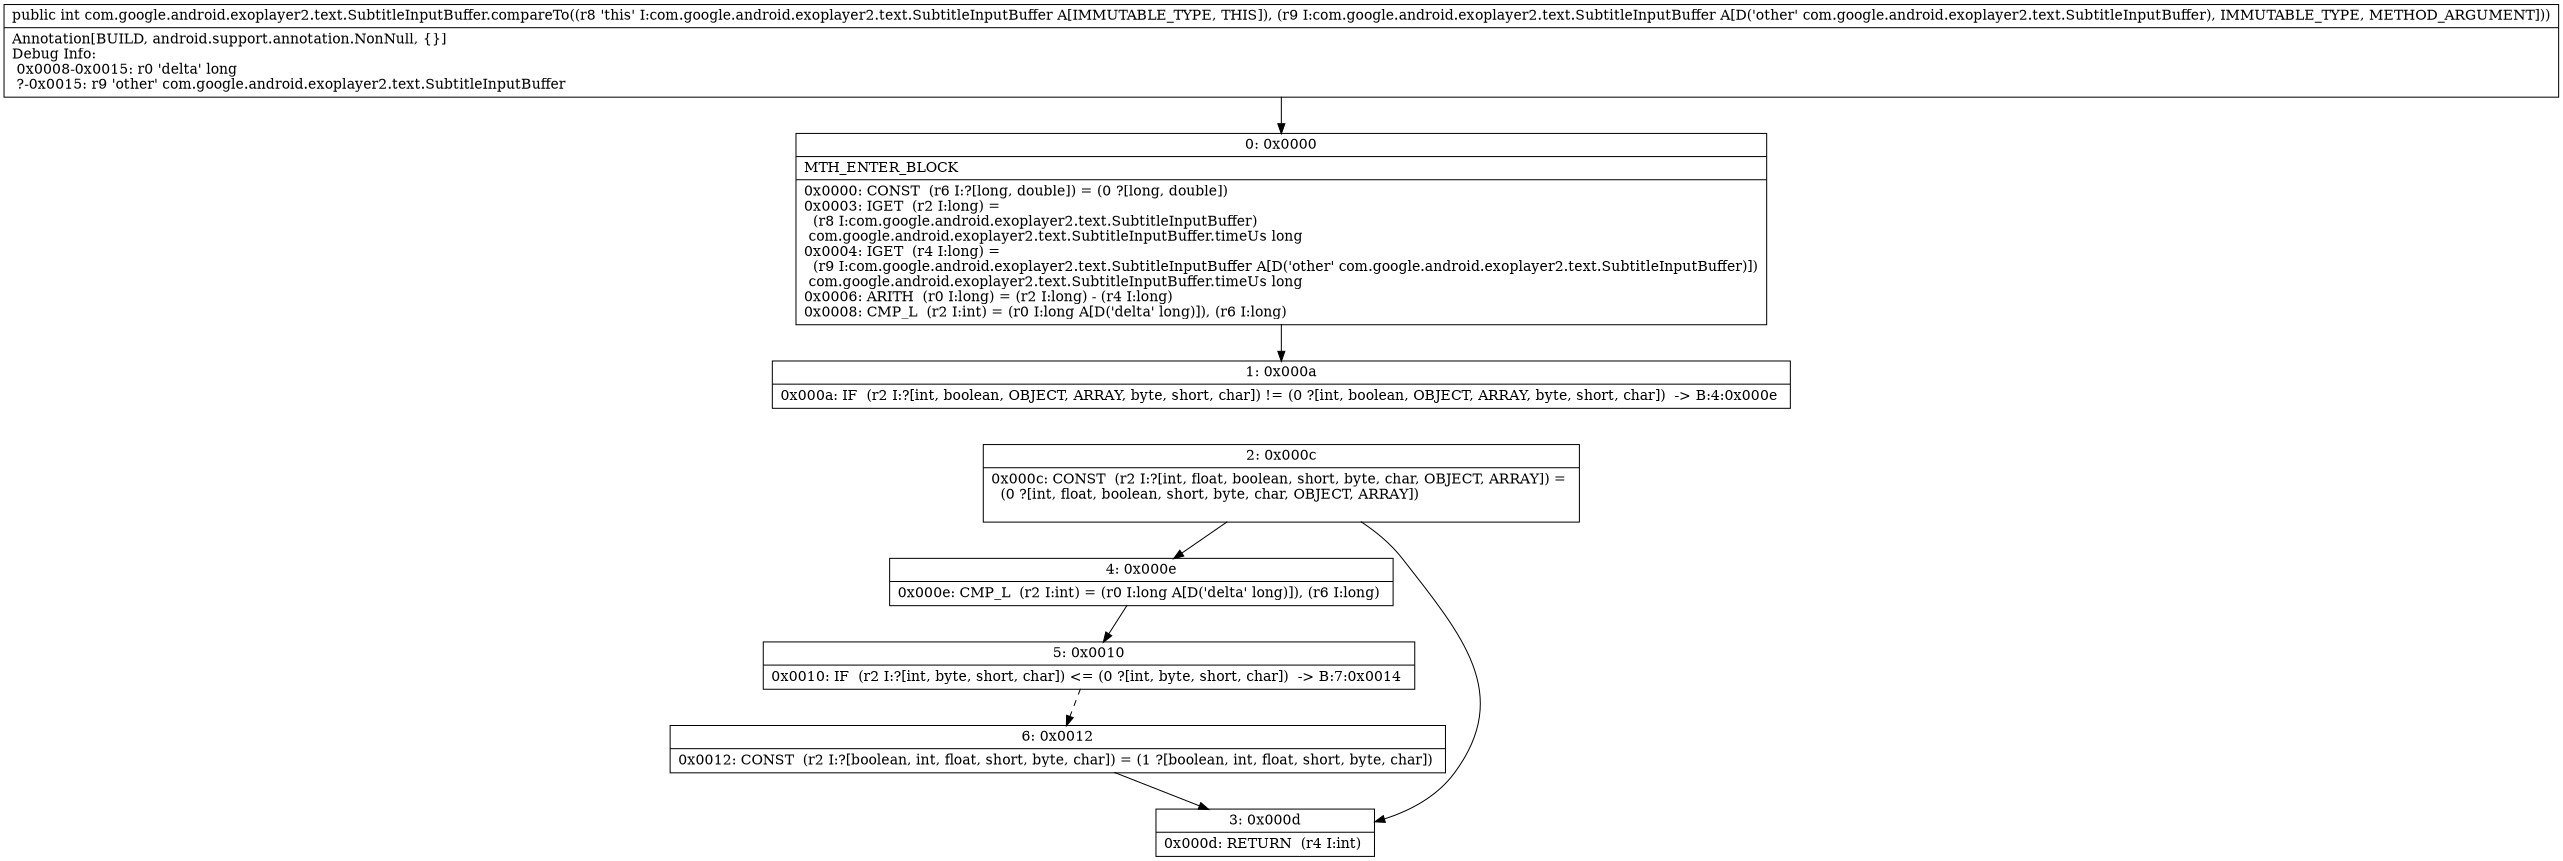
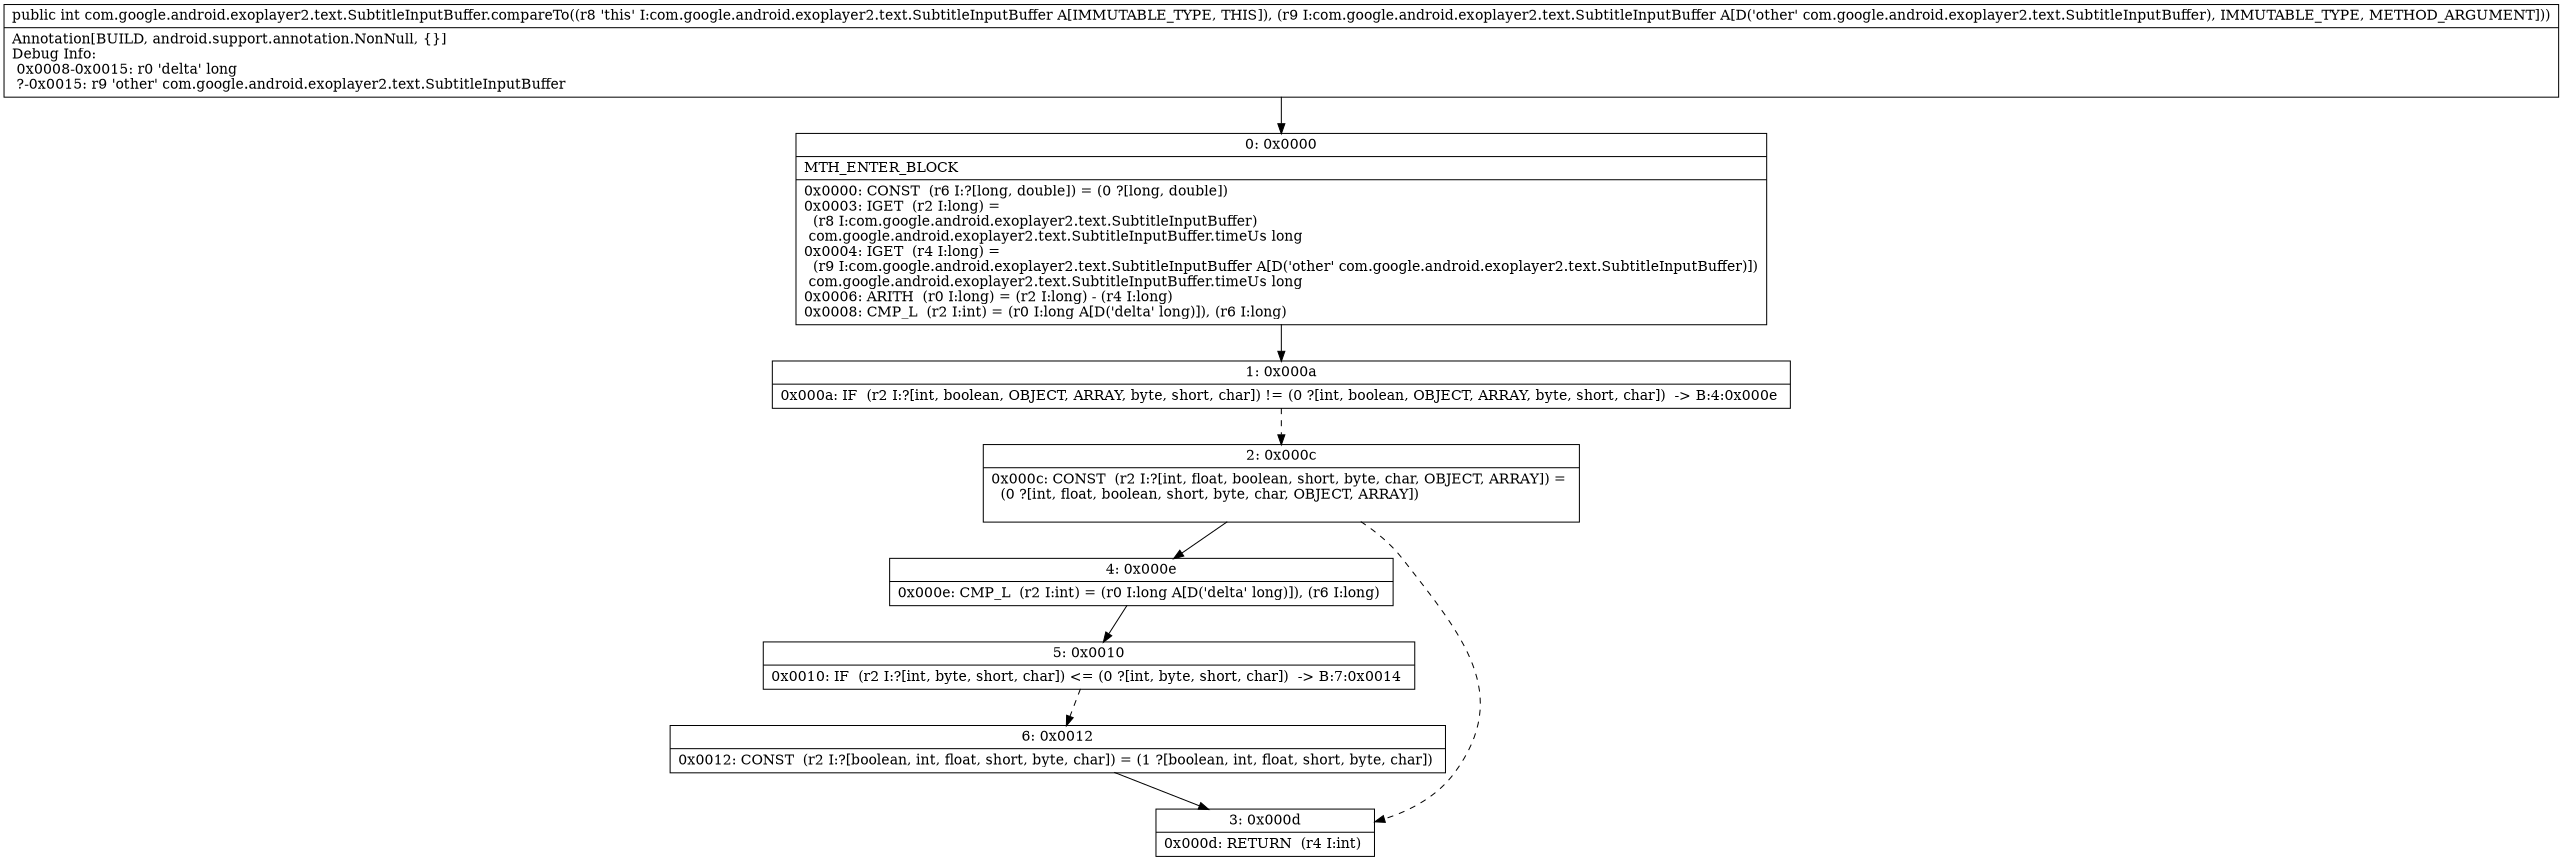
  digraph {
    node [shape=record]
    n1 [label="{0\:\ 0x0000|MTH_ENTER_BLOCK\l|0x0000: CONST  (r6 I:?[long, double]) = (0 ?[long, double]) \l0x0003: IGET  (r2 I:long) = \l  (r8 I:com.google.android.exoplayer2.text.SubtitleInputBuffer)\l com.google.android.exoplayer2.text.SubtitleInputBuffer.timeUs long \l0x0004: IGET  (r4 I:long) = \l  (r9 I:com.google.android.exoplayer2.text.SubtitleInputBuffer A[D('other' com.google.android.exoplayer2.text.SubtitleInputBuffer)])\l com.google.android.exoplayer2.text.SubtitleInputBuffer.timeUs long \l0x0006: ARITH  (r0 I:long) = (r2 I:long) \- (r4 I:long) \l0x0008: CMP_L  (r2 I:int) = (r0 I:long A[D('delta' long)]), (r6 I:long) \l}"]
    n2 [label="{1\:\ 0x000a|0x000a: IF  (r2 I:?[int, boolean, OBJECT, ARRAY, byte, short, char]) != (0 ?[int, boolean, OBJECT, ARRAY, byte, short, char])  \-\> B:4:0x000e \l}"]
    n3 [label="{2\:\ 0x000c|0x000c: CONST  (r2 I:?[int, float, boolean, short, byte, char, OBJECT, ARRAY]) = \l  (0 ?[int, float, boolean, short, byte, char, OBJECT, ARRAY])\l \l}"]
    n4 [label="{4\:\ 0x000e|0x000e: CMP_L  (r2 I:int) = (r0 I:long A[D('delta' long)]), (r6 I:long) \l}"]
    n5 [label="{3\:\ 0x000d|0x000d: RETURN  (r4 I:int) \l}"]
    n6 [label="{5\:\ 0x0010|0x0010: IF  (r2 I:?[int, byte, short, char]) \<= (0 ?[int, byte, short, char])  \-\> B:7:0x0014 \l}"]
    n7 [label="{6\:\ 0x0012|0x0012: CONST  (r2 I:?[boolean, int, float, short, byte, char]) = (1 ?[boolean, int, float, short, byte, char]) \l}"]
    n8 [label="{public int com.google.android.exoplayer2.text.SubtitleInputBuffer.compareTo((r8 'this' I:com.google.android.exoplayer2.text.SubtitleInputBuffer A[IMMUTABLE_TYPE, THIS]), (r9 I:com.google.android.exoplayer2.text.SubtitleInputBuffer A[D('other' com.google.android.exoplayer2.text.SubtitleInputBuffer), IMMUTABLE_TYPE, METHOD_ARGUMENT]))  | Annotation[BUILD, android.support.annotation.NonNull, \{\}]\lDebug Info:\l  0x0008\-0x0015: r0 'delta' long\l  ?\-0x0015: r9 'other' com.google.android.exoplayer2.text.SubtitleInputBuffer\l}"]
    n1 -> n2
+   n2 -> n3 [style=dashed]
    n3 -> n4
-   n3 -> n5
+   n3 -> n5 [style=dashed]
    n4 -> n6
    n6 -> n7 [style=dashed]
    n7 -> n5
    n8 -> n1
  }
